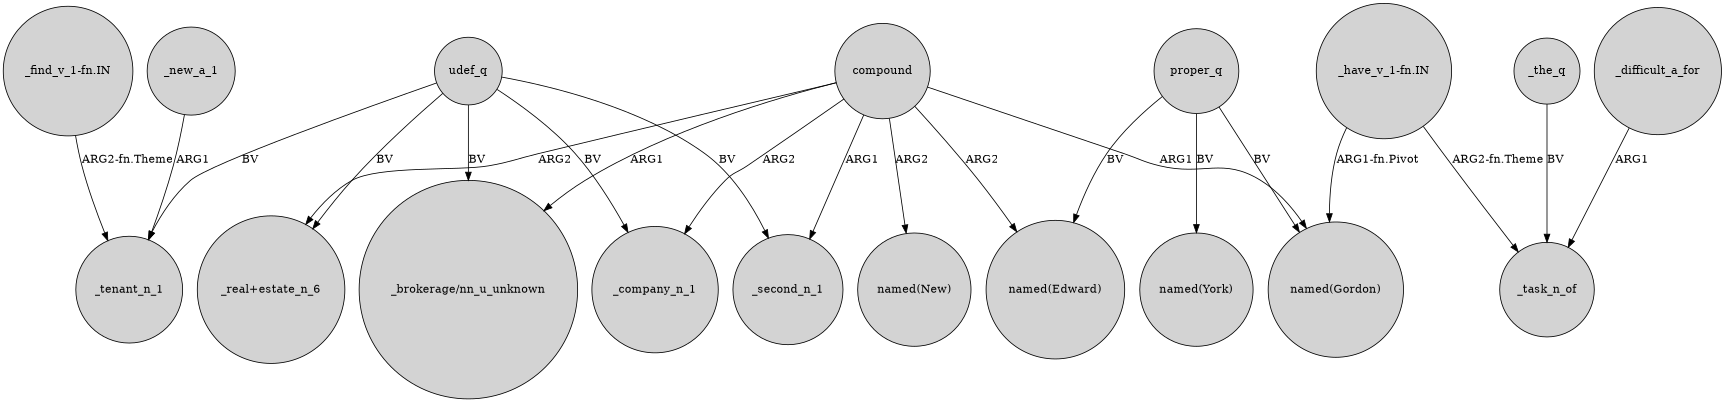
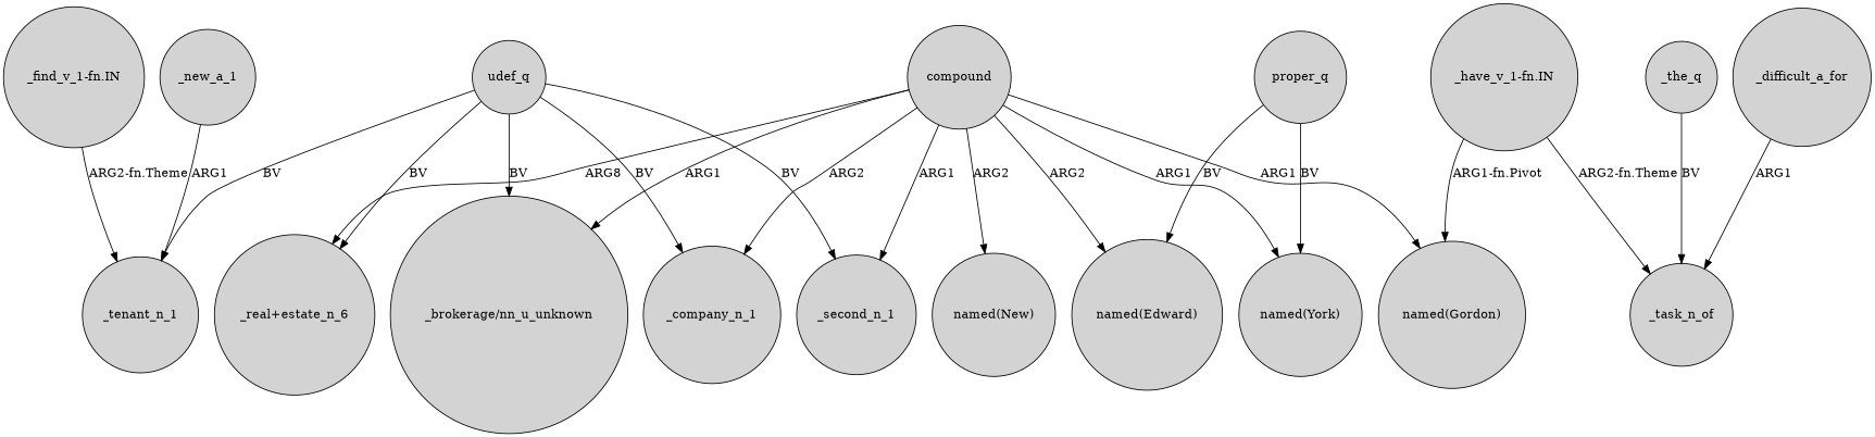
  digraph {
    node [shape=circle style=filled]
    _new_a_1
    _tenant_n_1
    "_have_v_1-fn.IN"
    _task_n_of
    "named(Gordon)"
    compound
    "named(New)"
    _company_n_1
    n9 [label="_real+estate_n_6"]
    "_brokerage/nn_u_unknown"
    "named(Edward)"
    "named(York)"
    _second_n_1
    "_find_v_1-fn.IN"
    proper_q
    udef_q
    _the_q
    _difficult_a_for
    _new_a_1 -> _tenant_n_1 [label=ARG1]
    "_have_v_1-fn.IN" -> _task_n_of [label="ARG2-fn.Theme"]
    "_have_v_1-fn.IN" -> "named(Gordon)" [label="ARG1-fn.Pivot"]
    compound -> "named(Gordon)" [label=ARG1]
    compound -> "named(New)" [label=ARG2]
    compound -> _company_n_1 [label=ARG2]
-   compound -> n9 [label=ARG2]
+   compound -> n9 [label=ARG8]
    compound -> "_brokerage/nn_u_unknown" [label=ARG1]
    compound -> "named(Edward)" [label=ARG2]
+   compound -> "named(York)" [label=ARG1]
    compound -> _second_n_1 [label=ARG1]
    "_find_v_1-fn.IN" -> _tenant_n_1 [label="ARG2-fn.Theme"]
-   proper_q -> "named(Gordon)" [label=BV]
    proper_q -> "named(Edward)" [label=BV]
    proper_q -> "named(York)" [label=BV]
    udef_q -> _tenant_n_1 [label=BV]
    udef_q -> _company_n_1 [label=BV]
    udef_q -> n9 [label=BV]
    udef_q -> "_brokerage/nn_u_unknown" [label=BV]
    udef_q -> _second_n_1 [label=BV]
    _the_q -> _task_n_of [label=BV]
    _difficult_a_for -> _task_n_of [label=ARG1]
  }
